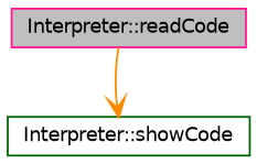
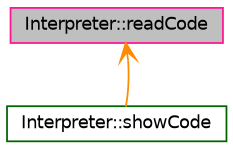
  digraph {
    rankdir=TB
    node [fontname=Helvetica fontsize=10 shape=record style=filled]
    n1 [color=deeppink fillcolor=grey75 fontcolor=black height=0.2 label="Interpreter::readCode" width=0.4]
    n2 [color=darkgreen fillcolor=white height=0.2 label="Interpreter::showCode" width=0.4]
-   n1 -> n2 [color=darkorange fontname=Helvetica fontsize=10 labelfontname=Helvetica labelfontsize=10 style=solid arrowhead=vee]
+   n2 -> n1 [color=darkorange fontname=Helvetica fontsize=10 labelfontname=Helvetica labelfontsize=10 style=solid arrowhead=vee]
  }
